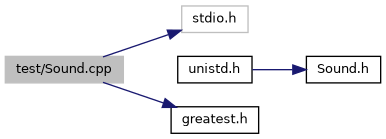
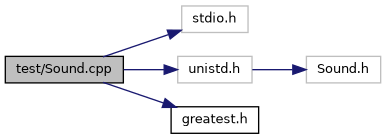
  digraph {
    rankdir=LR
    node [color=black fillcolor=white fontname=Helvetica fontsize=10 shape=record style=filled]
    edge [color=midnightblue fontname=Helvetica fontsize=10 labelfontname=Helvetica labelfontsize=10 style=solid]
-   n1 [color=grey75 fillcolor=grey75 fontcolor=black height=0.2 label="test/Sound.cpp" width=0.4]
+   n1 [fillcolor=grey75 fontcolor=black height=0.2 label="test/Sound.cpp" width=0.4]
    n2 [color=grey75 height=0.2 label="stdio.h" width=0.4]
-   n3 [height=0.2 label="unistd.h" width=0.4]
+   n3 [color=grey75 height=0.2 label="unistd.h" width=0.4]
    n4 [height=0.2 label="greatest.h" width=0.4]
-   n5 [height=0.2 label="Sound.h" width=0.4]
+   n5 [color=grey75 height=0.2 label="Sound.h" width=0.4]
    n1 -> n2
+   n1 -> n3
    n1 -> n4
    n3 -> n5
  }
